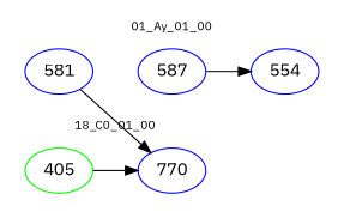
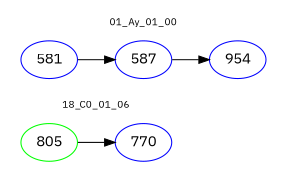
  digraph {
    fontname="IBM Plex Sans"
    rankdir=LR
    node [color=blue fontname="IBM Plex Sans"]
    edge [color=black fontname="IBM Plex Sans"]
    n1 [label=581]
    n2 [label=587]
-   n3 [label=554]
-   n4 [color=green label=405]
+   n3 [label=954]
+   n4 [color=green label=805]
    n5 [label=770]
    subgraph cluster_1 {
      color=white
      fontsize=10
      label="01_Ay_01_00"
      n1
      n2
      n3
    }
    subgraph cluster_2 {
      color=white
      fontsize=10
-     label="18_C0_01_00"
+     label="18_C0_01_06"
      n4
      n5
    }
-   n1 -> n5
+   n1 -> n2
    n2 -> n3
    n4 -> n5
  }
